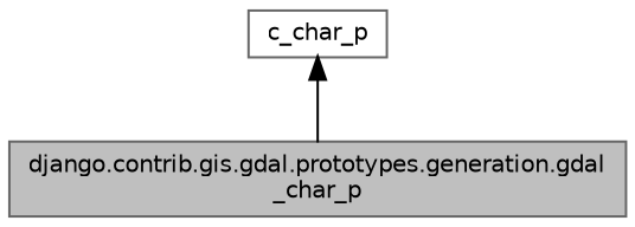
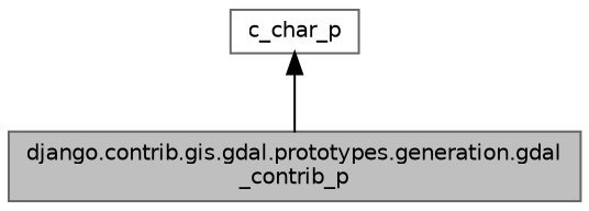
  digraph {
    node [color=gray40 fontname=Helvetica fontsize=10 shape=record style=filled]
-   n1 [fillcolor=grey75 fontcolor=black height=0.2 label="django.contrib.gis.gdal.prototypes.generation.gdal\l_char_p" width=0.4]
+   n1 [fillcolor=grey75 fontcolor=black height=0.2 label="django.contrib.gis.gdal.prototypes.generation.gdal\l_contrib_p" width=0.4]
    n2 [fillcolor=white height=0.2 label=c_char_p width=0.4]
    n2 -> n1 [color=black dir=back fontname=Helvetica fontsize=10 labelfontname=Helvetica labelfontsize=10 style=solid]
  }
